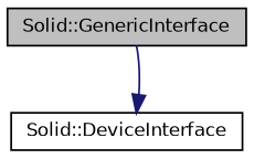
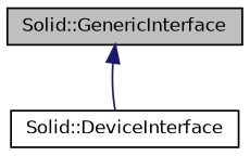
  digraph {
    node [color=black fontname=Helvetica fontsize=10 shape=record style=filled]
    n1 [fillcolor=grey75 fontcolor=black height=0.2 label="Solid::GenericInterface" width=0.4]
    n2 [fillcolor=white height=0.2 label="Solid::DeviceInterface" width=0.4]
-   n2 -> n1 [color=midnightblue dir=back fontname=Helvetica fontsize=10 labelfontname=Helvetica labelfontsize=10 style=solid]
+   n1 -> n2 [color=midnightblue dir=back fontname=Helvetica fontsize=10 labelfontname=Helvetica labelfontsize=10 style=solid]
  }
